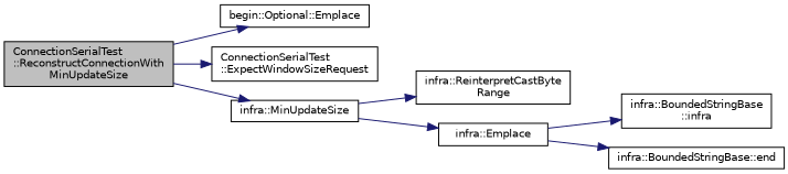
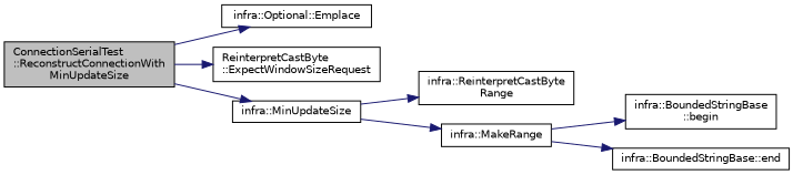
  digraph {
    rankdir=LR
    node [color=black fillcolor=white fontname=Helvetica fontsize=10 shape=record style=filled]
    edge [color=midnightblue fontname=Helvetica fontsize=10 labelfontname=Helvetica labelfontsize=10 style=solid]
    n1 [fillcolor=grey75 fontcolor=black height=0.2 label="ConnectionSerialTest\l::ReconstructConnectionWith\lMinUpdateSize" width=0.4]
-   n2 [height=0.2 label="begin::Optional::Emplace" width=0.4]
-   n3 [height=0.2 label="ConnectionSerialTest\l::ExpectWindowSizeRequest" width=0.4]
+   n2 [height=0.2 label="infra::Optional::Emplace" width=0.4]
+   n3 [height=0.2 label="ReinterpretCastByte\l::ExpectWindowSizeRequest" width=0.4]
    n4 [height=0.2 label="infra::MinUpdateSize" width=0.4]
    n5 [height=0.2 label="infra::ReinterpretCastByte\lRange" width=0.4]
-   n6 [height=0.2 label="infra::Emplace" width=0.4]
-   n7 [height=0.2 label="infra::BoundedStringBase\l::infra" width=0.4]
+   n6 [height=0.2 label="infra::MakeRange" width=0.4]
+   n7 [height=0.2 label="infra::BoundedStringBase\l::begin" width=0.4]
    n8 [height=0.2 label="infra::BoundedStringBase::end" width=0.4]
    n1 -> n2
    n1 -> n3
    n1 -> n4
    n4 -> n5
    n4 -> n6
    n6 -> n7
    n6 -> n8
  }
